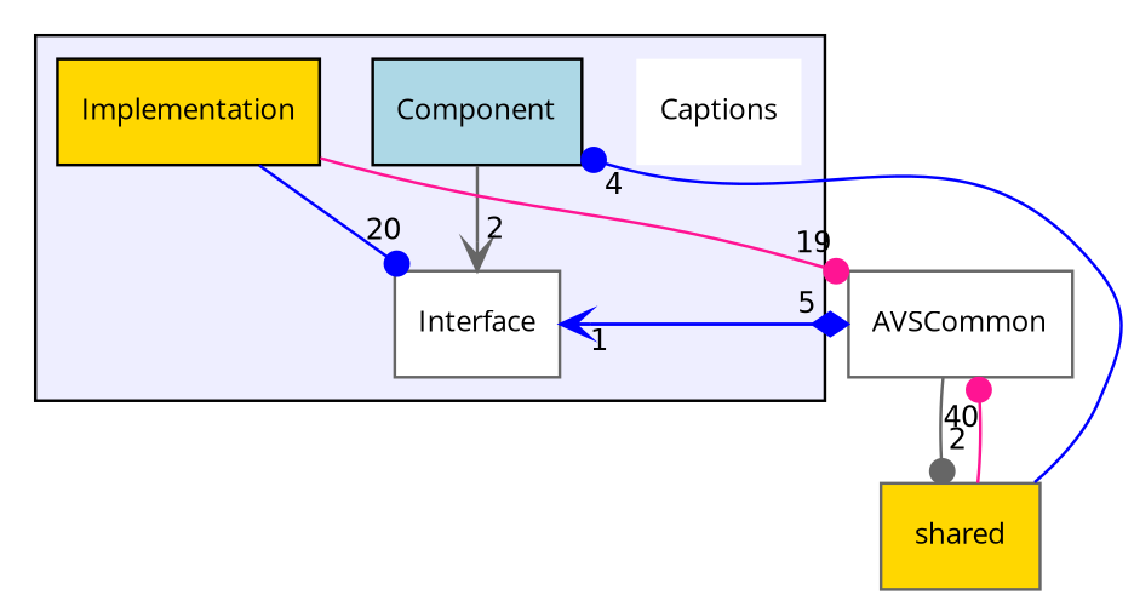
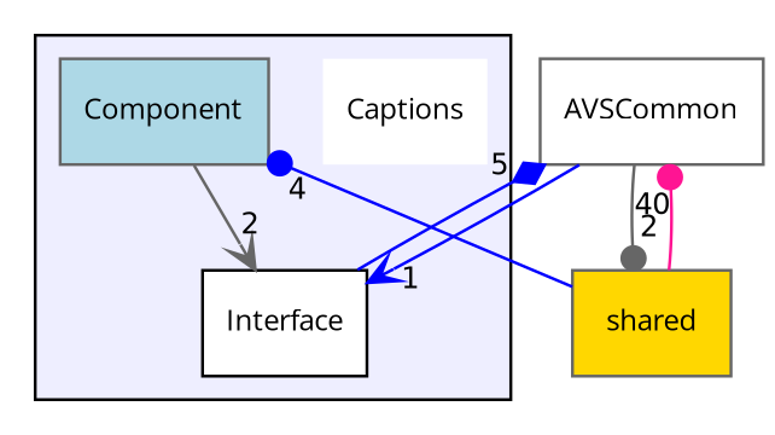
  digraph {
    compound=true
    fontname="Open Sans"
    node [color=gray40 fillcolor=white fontname="Open Sans" fontsize=10 shape=box style=filled]
    edge [arrowhead=dot color=blue fontname="Open Sans" headlabel=2 labeldistance=1.5 labelfontname=Helvetica labelfontsize=10]
    n1 [label=Captions shape=plaintext]
-   n2 [color=black fillcolor=lightblue label=Component]
-   n3 [color=black fillcolor=gold label=Implementation]
-   n4 [label=Interface]
+   n2 [fillcolor=lightblue label=Component]
+   n4 [color=black label=Interface]
    n5 [label=AVSCommon]
    n6 [fillcolor=gold label=shared]
    subgraph cluster_1 {
      bgcolor="#eeeeff"
      pencolor=black
      n1
      n2
-     n3
      n4
    }
    n2 -> n4 [arrowhead=vee color=gray40]
-   n3 -> n4 [headlabel=20]
-   n3 -> n5 [color=deeppink headlabel=19]
    n4 -> n5 [arrowhead=diamond headlabel=5]
    n5 -> n4 [arrowhead=vee headlabel=1]
    n5 -> n6 [color=gray40]
    n6 -> n2 [headlabel=4]
    n6 -> n5 [color=deeppink headlabel=40]
  }
